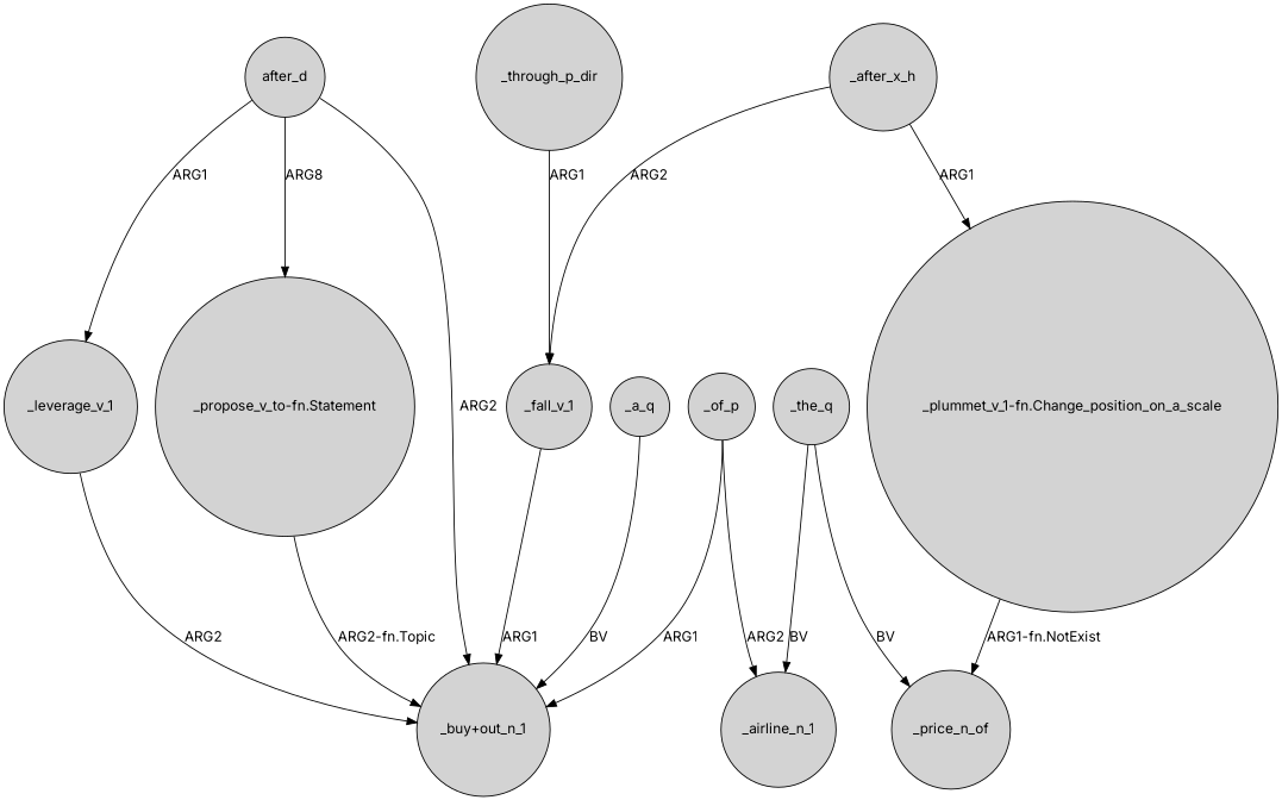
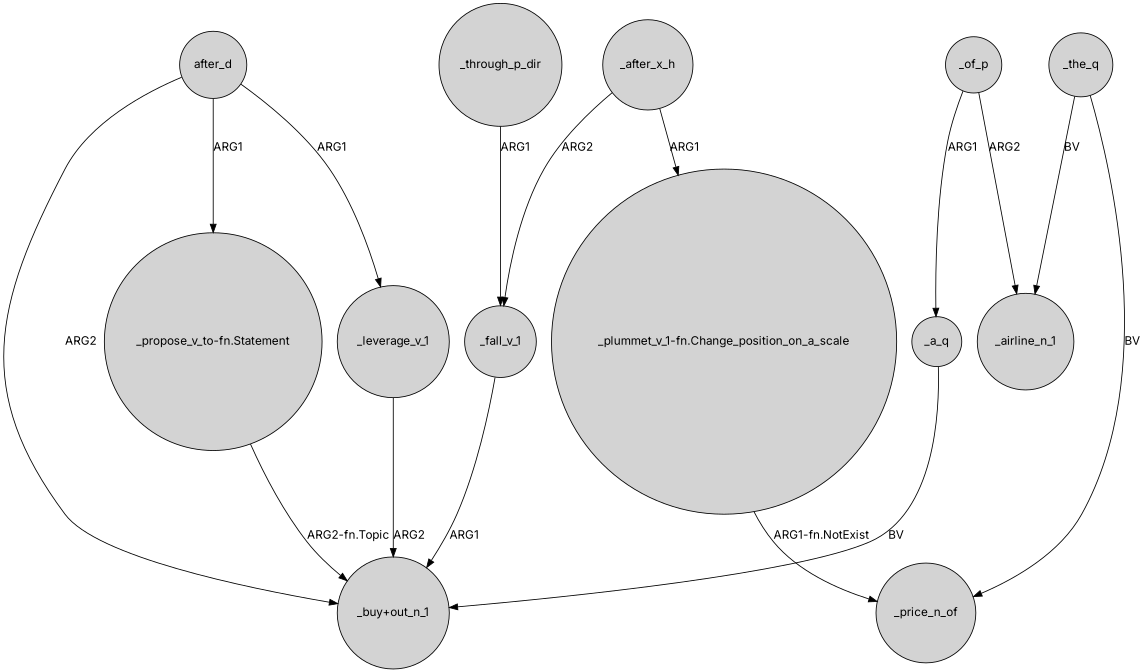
  digraph {
    fontname=Inter
    node [fontname=Inter shape=circle style=filled]
    edge [fontname=Inter]
    _leverage_v_1
    "_buy+out_n_1"
    n3 [label=after_d]
    "_propose_v_to-fn.Statement"
    "_plummet_v_1-fn.Change_position_on_a_scale"
    _price_n_of
    _the_q
    _airline_n_1
    _after_x_h
    _fall_v_1
    _of_p
    _through_p_dir
    _a_q
    _leverage_v_1 -> "_buy+out_n_1" [label=ARG2]
    n3 -> _leverage_v_1 [label=ARG1]
    n3 -> "_buy+out_n_1" [label=ARG2]
-   n3 -> "_propose_v_to-fn.Statement" [label=ARG8]
+   n3 -> "_propose_v_to-fn.Statement" [label=ARG1]
    "_propose_v_to-fn.Statement" -> "_buy+out_n_1" [label="ARG2-fn.Topic"]
    "_plummet_v_1-fn.Change_position_on_a_scale" -> _price_n_of [label="ARG1-fn.NotExist"]
    _the_q -> _price_n_of [label=BV]
    _the_q -> _airline_n_1 [label=BV]
    _after_x_h -> "_plummet_v_1-fn.Change_position_on_a_scale" [label=ARG1]
    _after_x_h -> _fall_v_1 [label=ARG2]
    _fall_v_1 -> "_buy+out_n_1" [label=ARG1]
-   _of_p -> "_buy+out_n_1" [label=ARG1]
+   _of_p -> _a_q [label=ARG1]
    _of_p -> _airline_n_1 [label=ARG2]
    _through_p_dir -> _fall_v_1 [label=ARG1]
    _a_q -> "_buy+out_n_1" [label=BV]
  }
